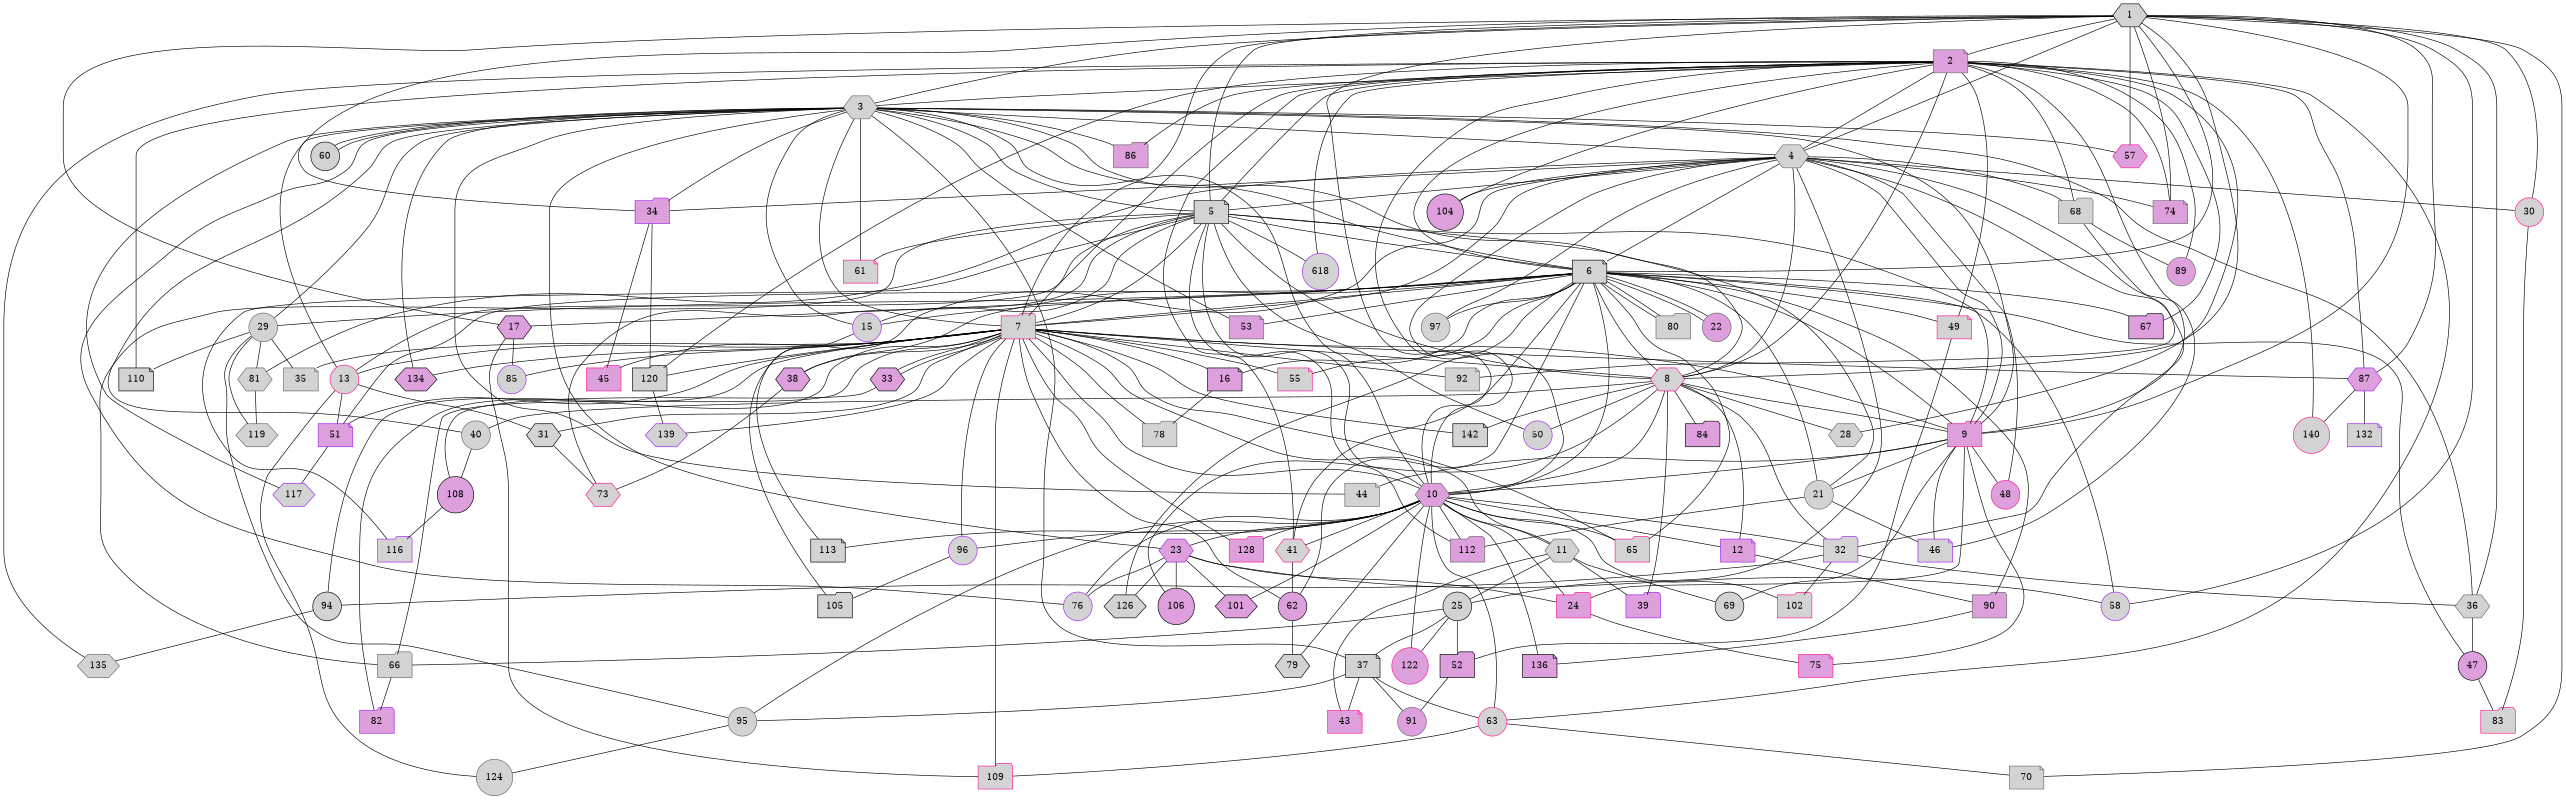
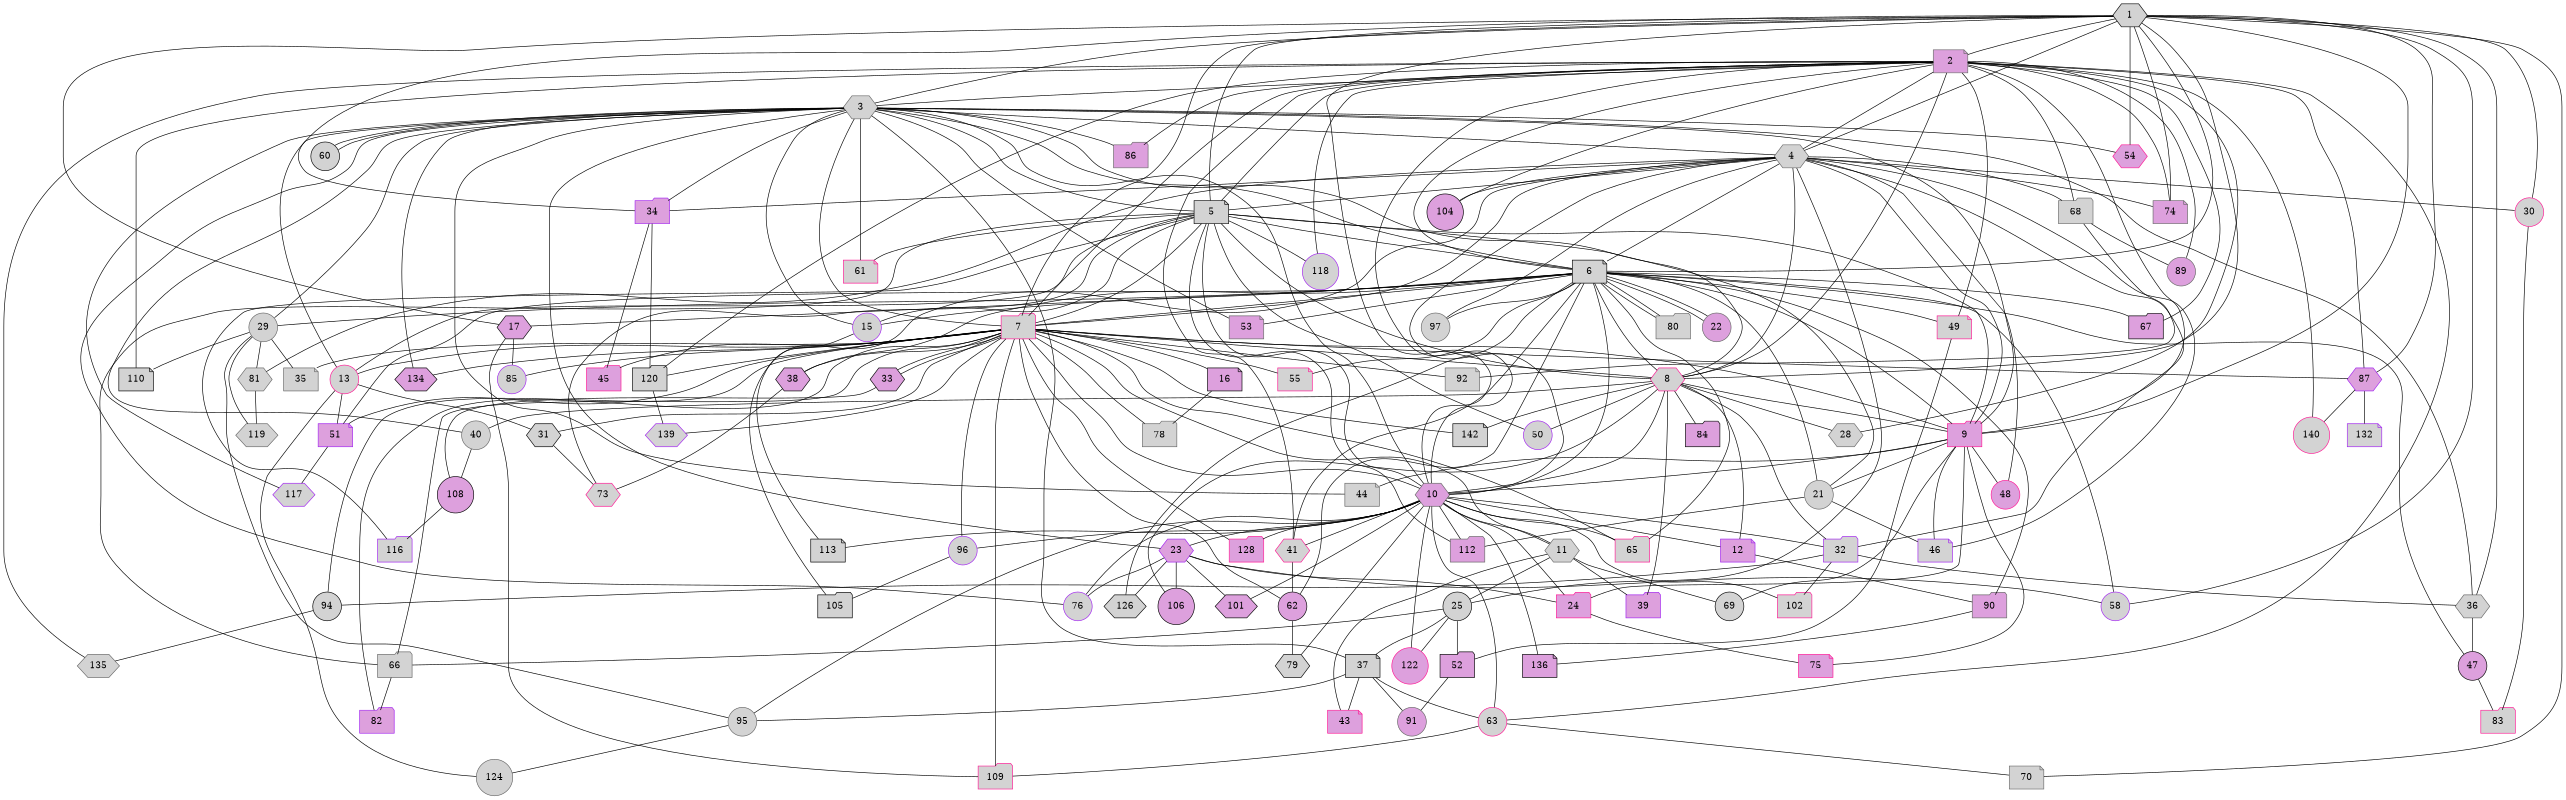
  graph {
    node [color=gray40 fillcolor=lightgrey shape=circle style=filled]
    1 [color=black shape=hexagon super="+56"]
    2 [fillcolor=plum shape=note super="+14"]
    3 [shape=hexagon super="+129"]
    4 [shape=hexagon super="+19"]
    5 [color=black shape=note super="+123"]
    6 [color=black shape=note super="+20"]
    7 [color=deeppink shape=folder super="+76"]
    8 [color=deeppink shape=hexagon super="+107"]
    9 [color=deeppink fillcolor=plum shape=folder super="+26"]
    10 [fillcolor=plum shape=hexagon super="+27"]
    17 [color=black fillcolor=plum shape=hexagon]
    30 [color=deeppink]
    34 [color=purple fillcolor=plum shape=folder]
    36 [shape=hexagon super="+137"]
-   57 [color=deeppink fillcolor=plum shape=hexagon]
+   57 [color=deeppink fillcolor=plum shape=hexagon label=54]
    58 [color=purple super="+59"]
    70 [shape=note]
    74 [fillcolor=plum shape=note super="+141"]
    87 [color=purple fillcolor=plum shape=hexagon super="+114"]
    28 [shape=hexagon]
    41 [color=deeppink shape=hexagon super="+77"]
    49 [color=deeppink shape=note]
    63 [color=deeppink super="+125"]
    67 [color=black fillcolor=plum shape=folder]
    68 [shape=folder]
    86 [fillcolor=plum shape=folder]
    89 [fillcolor=plum]
    104 [color=black fillcolor=plum]
    110 [color=black shape=note]
-   118 [color=purple label=618]
+   118 [color=purple]
    120 [color=black shape=folder super="+131"]
    135 [shape=hexagon]
    140 [color=deeppink]
    13 [color=deeppink super="+18"]
    15 [color=purple super="+133"]
    23 [color=purple fillcolor=plum shape=hexagon]
    29
    37 [color=black shape=note super="+100"]
    40
    44 [shape=note]
    53 [fillcolor=plum shape=note]
    60 [color=black]
    61 [color=deeppink shape=note]
    n44 [color=purple label=76 super="+103"]
    117 [color=purple shape=hexagon]
    134 [color=black fillcolor=plum shape=hexagon]
    25 [color=black super="+121"]
    32 [color=purple shape=folder super="+71"]
    46 [color=purple shape=note]
    48 [color=deeppink fillcolor=plum]
    81 [shape=hexagon]
    97
    105 [color=black shape=folder]
    21 [super="+88"]
    50 [color=purple]
    66 [shape=folder]
    73 [color=deeppink shape=hexagon]
    112 [fillcolor=plum shape=folder super="+130"]
    116 [color=purple shape=folder]
    16 [color=black fillcolor=plum shape=note]
    22 [fillcolor=plum]
    38 [color=black fillcolor=plum shape=hexagon]
    47 [color=black fillcolor=plum]
    51 [color=purple fillcolor=plum shape=note super="+64"]
    55 [color=deeppink shape=note]
    62 [color=black fillcolor=plum super="+111"]
    65 [color=deeppink shape=folder]
    80 [shape=folder]
    90 [fillcolor=plum shape=folder super="+99"]
    126 [color=black shape=hexagon]
    11 [shape=hexagon super="+98"]
    31 [color=black shape=hexagon super="+115"]
    33 [color=black fillcolor=plum shape=hexagon]
    35 [shape=note super="+93"]
    45 [color=deeppink fillcolor=plum shape=folder]
    78 [shape=folder]
    82 [color=purple fillcolor=plum shape=folder]
    85 [color=purple]
    92 [shape=note]
    94 [color=black]
    96 [color=purple]
    109 [color=deeppink shape=folder super="+127"]
    128 [color=deeppink fillcolor=plum shape=folder]
    139 [color=purple shape=hexagon]
    142 [color=black shape=note]
    12 [color=purple fillcolor=plum shape=note]
    39 [color=purple fillcolor=plum shape=folder]
    84 [color=black fillcolor=plum shape=folder]
    106 [color=black fillcolor=plum]
    24 [color=deeppink fillcolor=plum shape=folder]
    69 [color=black]
    75 [color=deeppink fillcolor=plum shape=note]
    79 [color=black shape=hexagon]
    95 [super="+138"]
    101 [color=black fillcolor=plum shape=hexagon]
    102 [color=deeppink shape=folder]
    113 [color=black shape=note]
    122 [color=deeppink fillcolor=plum]
    136 [color=black fillcolor=plum shape=note]
    83 [color=deeppink shape=folder]
    132 [color=purple shape=note]
    52 [color=black fillcolor=plum shape=folder]
    124
    119 [shape=hexagon]
    43 [color=deeppink fillcolor=plum shape=note]
    91 [fillcolor=plum]
    108 [color=black fillcolor=plum]
    1 -- 2 [weight=2]
    1 -- 3
    1 -- 4
    1 -- 5
    1 -- 6
    1 -- 7
    1 -- 8
    1 -- 9
    1 -- 10
    1 -- 17
    1 -- 30
    1 -- 34
    1 -- 36
    1 -- 57
    1 -- 58
    1 -- 70
    1 -- 74
    1 -- 87
    2 -- 3
    2 -- 4
    2 -- 5
    2 -- 6
    2 -- 7
    2 -- 8
    2 -- 9
    2 -- 10
    2 -- 74
    2 -- 87
    2 -- 28
    2 -- 41
    2 -- 49
    2 -- 63
    2 -- 67
    2 -- 68
    2 -- 86
    2 -- 89
    2 -- 104
    2 -- 110
    2 -- 118
    2 -- 120
    2 -- 135
    2 -- 140
    3 -- 4
    3 -- 5
    3 -- 6
    3 -- 7
    3 -- 8
    3 -- 9
    3 -- 10
    3 -- 34
    3 -- 36
    3 -- 57
    3 -- 86
    3 -- 13
    3 -- 15
    3 -- 23
    3 -- 29
    3 -- 37 [weight=2]
    3 -- 40
    3 -- 44
    3 -- 53
    3 -- 60 [weight=2]
    3 -- 60
    3 -- 61
    3 -- n44
    3 -- 117
    3 -- 134
    4 -- 5
    4 -- 6
    4 -- 7 [weight=2]
    4 -- 8
    4 -- 9
    4 -- 10
    4 -- 30
    4 -- 34
    4 -- 74
    4 -- 68
    4 -- 104
    4 -- 25
    4 -- 32
    4 -- 46
    4 -- 48
    4 -- 81
    4 -- 97
    4 -- 105
    5 -- 6
    5 -- 7
    5 -- 8 [weight=2]
    5 -- 9
    5 -- 10
    5 -- 118
    5 -- 13
    5 -- 15
    5 -- 61
    5 -- 21 [weight=2]
    5 -- 50
    5 -- 66
    5 -- 73
    5 -- 112
    5 -- 116
    6 -- 7 [weight=2]
    6 -- 8
    6 -- 9
    6 -- 10
    6 -- 17
    6 -- 58
    6 -- 41
    6 -- 49
    6 -- 67
    6 -- 15
    6 -- 29
    6 -- 53
    6 -- 97
    6 -- 21
-   6 -- 16
    6 -- 22
    6 -- 22
    6 -- 38
    6 -- 47
    6 -- 51
    6 -- 55
    6 -- 62
    6 -- 65
    6 -- 80
    6 -- 80
    6 -- 90 [weight=2]
    6 -- 126
    7 -- 8
    7 -- 9 [weight=2]
    7 -- 10
    7 -- 87
    7 -- 120
    7 -- 13
    7 -- 134
    7 -- 66
    7 -- 16
    7 -- 38
    7 -- 51
    7 -- 55
    7 -- 62
    7 -- 65
    7 -- 11 [weight=2]
    7 -- 31
    7 -- 33
    7 -- 33
    7 -- 35
    7 -- 45
    7 -- 78
    7 -- 82
    7 -- 85
    7 -- 92
    7 -- 94
    7 -- 96
    7 -- 109
    7 -- 128
    7 -- 139
    7 -- 142
    8 -- 9
    8 -- 10
    8 -- 28
    8 -- 40
    8 -- 32
    8 -- 50
    8 -- 142
    8 -- 12
    8 -- 39
    8 -- 84
    8 -- 106
    9 -- 10
    9 -- 44
    9 -- 46
    9 -- 48
    9 -- 21
    9 -- 24
    9 -- 69
    9 -- 75
    10 -- 41
    10 -- 63
    10 -- 23
    10 -- n44
    10 -- 32
    10 -- 112
    10 -- 65
    10 -- 11
    10 -- 96
    10 -- 128
    10 -- 12
    10 -- 24
    10 -- 79
    10 -- 95
    10 -- 101
    10 -- 102
    10 -- 113
    10 -- 122
    10 -- 136
    17 -- 85
    17 -- 109
    30 -- 83
    34 -- 120
    34 -- 45
    36 -- 47
    87 -- 140
    87 -- 132
    41 -- 62
    49 -- 52
    63 -- 70
    63 -- 109
    68 -- 89
    68 -- 92
    120 -- 139
    13 -- 51
    13 -- 31
    13 -- 124
    15 -- 113
    23 -- 58
    23 -- n44
    23 -- 126
    23 -- 106
    23 -- 24
    23 -- 101
    29 -- 110
    29 -- 81
    29 -- 35 [weight=2]
    29 -- 95
    29 -- 119
    37 -- 63
    37 -- 95
    37 -- 43
    37 -- 91
    40 -- 108
    25 -- 37
    25 -- 66
    25 -- 122
    25 -- 52
    32 -- 36
    32 -- 94
    32 -- 102
    81 -- 119
    21 -- 46
    21 -- 112
    66 -- 82
    16 -- 78
    38 -- 73
    47 -- 83
    51 -- 117
    62 -- 79
    90 -- 136
    11 -- 25
    11 -- 39
    11 -- 69
    11 -- 43
    31 -- 73
    33 -- 108
    94 -- 135
    96 -- 105
    12 -- 90
    24 -- 75
    95 -- 124
    52 -- 91
    108 -- 116
  }
